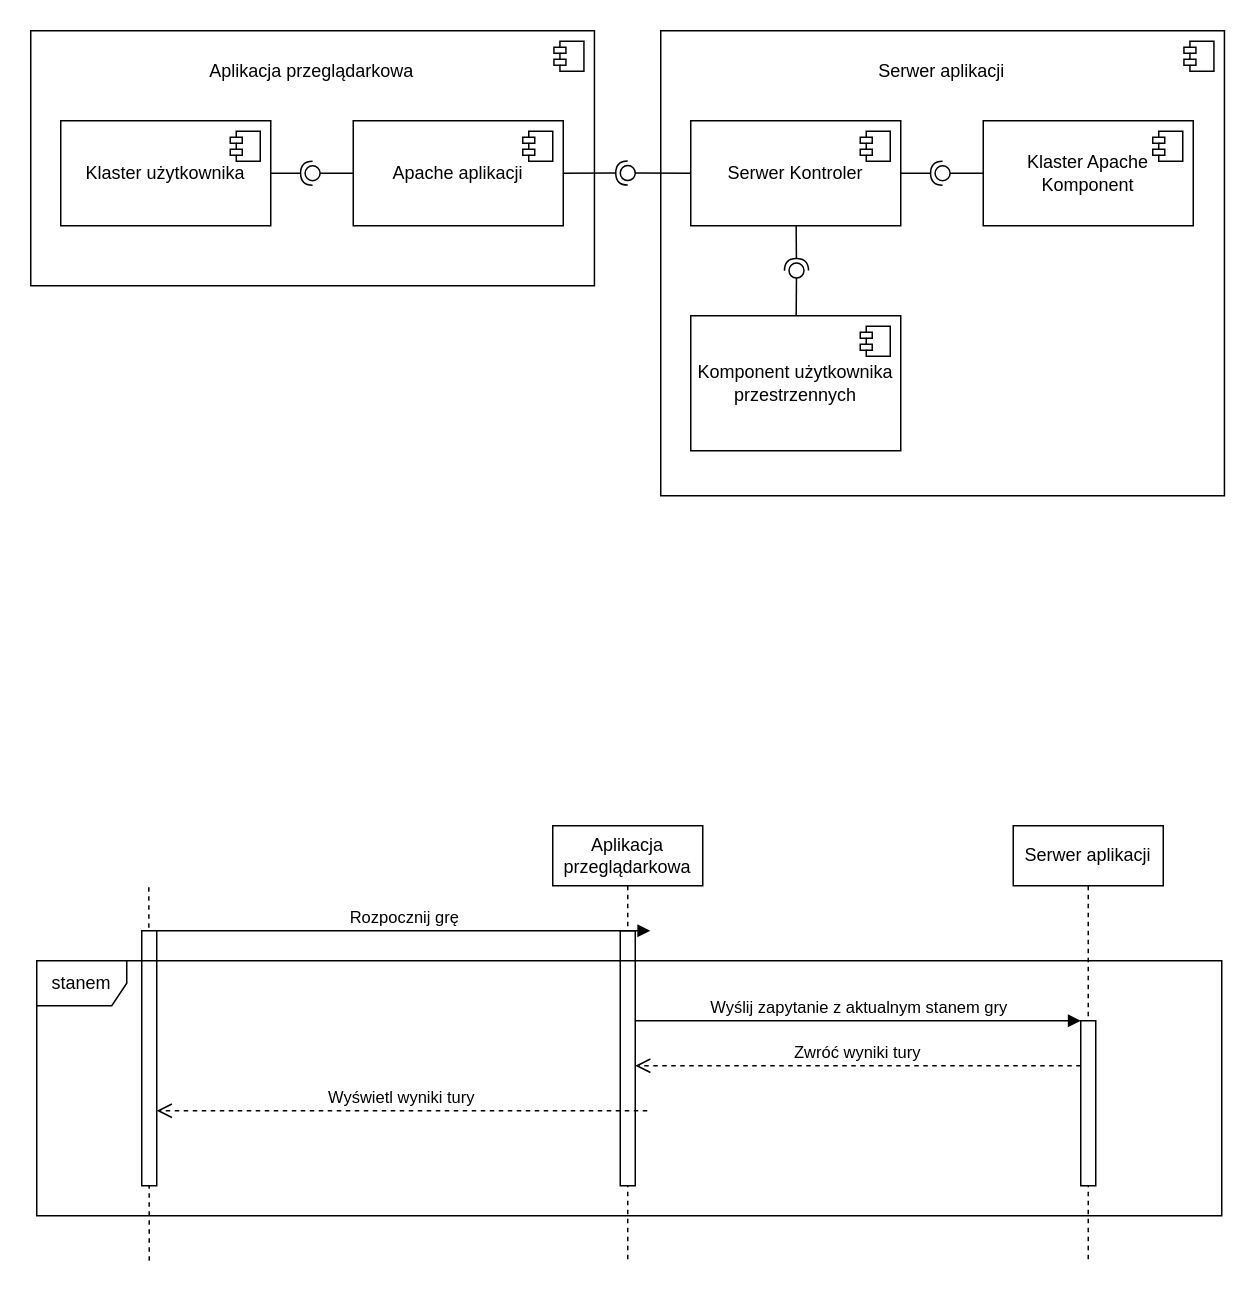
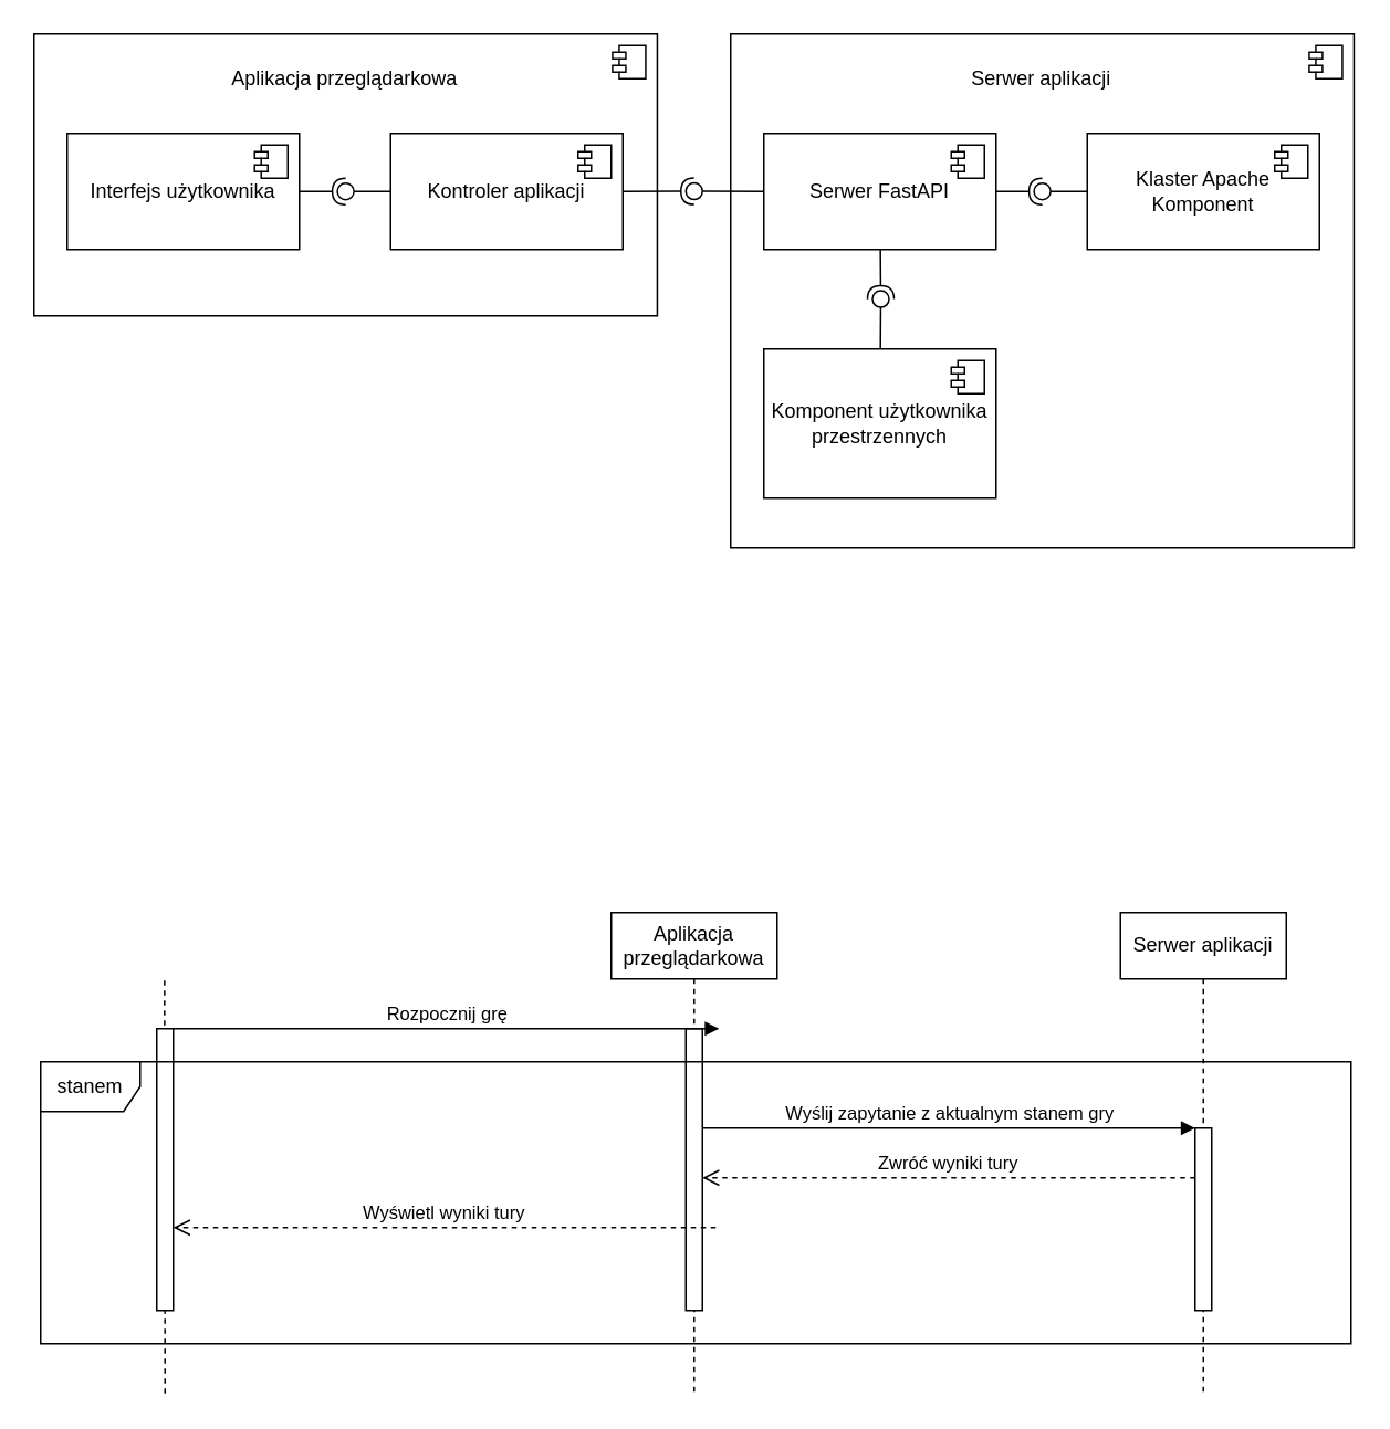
  <mxCell id="0" />
  <mxCell id="1" parent="0" />
  <mxCell id="2" value="" style="html=1;dropTarget=0;whiteSpace=wrap;" vertex="1" parent="1"><mxGeometry x="20" y="20" width="375.79" height="170" as="geometry" /></mxCell>
  <mxCell id="3" value="" style="shape=module;jettyWidth=8;jettyHeight=4;" vertex="1" parent="2"><mxGeometry x="1" width="20" height="20" relative="1" as="geometry"><mxPoint x="-27" y="7" as="offset" /></mxGeometry></mxCell>
- <mxCell id="4" value="Klaster użytkownika" style="html=1;dropTarget=0;whiteSpace=wrap;" vertex="1" parent="1"><mxGeometry x="40" y="80" width="140" height="70" as="geometry" /></mxCell>
+ <mxCell id="4" value="Interfejs użytkownika" style="html=1;dropTarget=0;whiteSpace=wrap;" vertex="1" parent="1"><mxGeometry x="40" y="80" width="140" height="70" as="geometry" /></mxCell>
  <mxCell id="5" value="" style="shape=module;jettyWidth=8;jettyHeight=4;" vertex="1" parent="4"><mxGeometry x="1" width="20" height="20" relative="1" as="geometry"><mxPoint x="-27" y="7" as="offset" /></mxGeometry></mxCell>
- <mxCell id="6" value="&lt;div&gt;Apache aplikacji&lt;/div&gt;" style="html=1;dropTarget=0;whiteSpace=wrap;" vertex="1" parent="1"><mxGeometry x="235" y="80" width="140" height="70" as="geometry" /></mxCell>
+ <mxCell id="6" value="&lt;div&gt;Kontroler aplikacji&lt;/div&gt;" style="html=1;dropTarget=0;whiteSpace=wrap;" vertex="1" parent="1"><mxGeometry x="235" y="80" width="140" height="70" as="geometry" /></mxCell>
  <mxCell id="7" value="" style="shape=module;jettyWidth=8;jettyHeight=4;" vertex="1" parent="6"><mxGeometry x="1" width="20" height="20" relative="1" as="geometry"><mxPoint x="-27" y="7" as="offset" /></mxGeometry></mxCell>
  <mxCell id="8" value="Aplikacja przeglądarkowa" style="text;strokeColor=none;align=center;fillColor=none;html=1;verticalAlign=middle;whiteSpace=wrap;rounded=0;" vertex="1" parent="1"><mxGeometry x="133.4" y="30" width="149" height="33" as="geometry" /></mxCell>
  <mxCell id="9" value="" style="rounded=0;orthogonalLoop=1;jettySize=auto;html=1;endArrow=halfCircle;endFill=0;endSize=6;strokeWidth=1;sketch=0;" edge="1" parent="1" source="4" target="11"><mxGeometry relative="1" as="geometry"><mxPoint x="210" y="130" as="sourcePoint" /></mxGeometry></mxCell>
  <mxCell id="10" value="" style="rounded=0;orthogonalLoop=1;jettySize=auto;html=1;endArrow=oval;endFill=0;sketch=0;sourcePerimeterSpacing=0;targetPerimeterSpacing=0;endSize=10;" edge="1" parent="1" source="6" target="11"><mxGeometry relative="1" as="geometry"><mxPoint x="250" y="130" as="sourcePoint" /></mxGeometry></mxCell>
  <mxCell id="11" value="" style="ellipse;whiteSpace=wrap;html=1;align=center;aspect=fixed;fillColor=none;strokeColor=none;resizable=0;perimeter=centerPerimeter;rotatable=0;allowArrows=0;points=[];outlineConnect=1;" vertex="1" parent="1"><mxGeometry x="202.9" y="110" width="10" height="10" as="geometry" /></mxCell>
  <mxCell id="12" value="" style="html=1;dropTarget=0;whiteSpace=wrap;" vertex="1" parent="1"><mxGeometry x="440" y="20" width="375.79" height="310" as="geometry" /></mxCell>
  <mxCell id="13" value="" style="shape=module;jettyWidth=8;jettyHeight=4;" vertex="1" parent="12"><mxGeometry x="1" width="20" height="20" relative="1" as="geometry"><mxPoint x="-27" y="7" as="offset" /></mxGeometry></mxCell>
- <mxCell id="14" value="Serwer Kontroler" style="html=1;dropTarget=0;whiteSpace=wrap;" vertex="1" parent="1"><mxGeometry x="460" y="80" width="140" height="70" as="geometry" /></mxCell>
+ <mxCell id="14" value="Serwer FastAPI" style="html=1;dropTarget=0;whiteSpace=wrap;" vertex="1" parent="1"><mxGeometry x="460" y="80" width="140" height="70" as="geometry" /></mxCell>
  <mxCell id="15" value="" style="shape=module;jettyWidth=8;jettyHeight=4;" vertex="1" parent="14"><mxGeometry x="1" width="20" height="20" relative="1" as="geometry"><mxPoint x="-27" y="7" as="offset" /></mxGeometry></mxCell>
  <mxCell id="16" value="Klaster Apache Komponent" style="html=1;dropTarget=0;whiteSpace=wrap;" vertex="1" parent="1"><mxGeometry x="655" y="80" width="140" height="70" as="geometry" /></mxCell>
  <mxCell id="17" value="" style="shape=module;jettyWidth=8;jettyHeight=4;" vertex="1" parent="16"><mxGeometry x="1" width="20" height="20" relative="1" as="geometry"><mxPoint x="-27" y="7" as="offset" /></mxGeometry></mxCell>
  <mxCell id="18" value="Serwer aplikacji" style="text;strokeColor=none;align=center;fillColor=none;html=1;verticalAlign=middle;whiteSpace=wrap;rounded=0;" vertex="1" parent="1"><mxGeometry x="553.4" y="30" width="149" height="33" as="geometry" /></mxCell>
  <mxCell id="19" value="" style="rounded=0;orthogonalLoop=1;jettySize=auto;html=1;endArrow=halfCircle;endFill=0;endSize=6;strokeWidth=1;sketch=0;" edge="1" parent="1" source="14" target="21"><mxGeometry relative="1" as="geometry"><mxPoint x="630" y="130" as="sourcePoint" /></mxGeometry></mxCell>
  <mxCell id="20" value="" style="rounded=0;orthogonalLoop=1;jettySize=auto;html=1;endArrow=oval;endFill=0;sketch=0;sourcePerimeterSpacing=0;targetPerimeterSpacing=0;endSize=10;" edge="1" parent="1" source="16" target="21"><mxGeometry relative="1" as="geometry"><mxPoint x="670" y="130" as="sourcePoint" /></mxGeometry></mxCell>
  <mxCell id="21" value="" style="ellipse;whiteSpace=wrap;html=1;align=center;aspect=fixed;fillColor=none;strokeColor=none;resizable=0;perimeter=centerPerimeter;rotatable=0;allowArrows=0;points=[];outlineConnect=1;" vertex="1" parent="1"><mxGeometry x="622.9" y="110" width="10" height="10" as="geometry" /></mxCell>
  <mxCell id="22" value="" style="rounded=0;orthogonalLoop=1;jettySize=auto;html=1;endArrow=halfCircle;endFill=0;endSize=6;strokeWidth=1;sketch=0;" edge="1" parent="1" source="6"><mxGeometry relative="1" as="geometry"><mxPoint x="390" y="114.89" as="sourcePoint" /><mxPoint x="418" y="114.89" as="targetPoint" /></mxGeometry></mxCell>
  <mxCell id="23" value="" style="rounded=0;orthogonalLoop=1;jettySize=auto;html=1;endArrow=oval;endFill=0;sketch=0;sourcePerimeterSpacing=0;targetPerimeterSpacing=0;endSize=10;" edge="1" parent="1" source="14"><mxGeometry relative="1" as="geometry"><mxPoint x="445" y="114.89" as="sourcePoint" /><mxPoint x="418" y="114.89" as="targetPoint" /></mxGeometry></mxCell>
  <mxCell id="24" value="Komponent użytkownika przestrzennych" style="html=1;dropTarget=0;whiteSpace=wrap;" vertex="1" parent="1"><mxGeometry x="460" y="210" width="140" height="90" as="geometry" /></mxCell>
  <mxCell id="25" value="" style="shape=module;jettyWidth=8;jettyHeight=4;" vertex="1" parent="24"><mxGeometry x="1" width="20" height="20" relative="1" as="geometry"><mxPoint x="-27" y="7" as="offset" /></mxGeometry></mxCell>
  <mxCell id="26" value="" style="rounded=0;orthogonalLoop=1;jettySize=auto;html=1;endArrow=halfCircle;endFill=0;endSize=6;strokeWidth=1;sketch=0;" edge="1" parent="1" source="14"><mxGeometry relative="1" as="geometry"><mxPoint x="502.5" y="179.9" as="sourcePoint" /><mxPoint x="530.5" y="179.9" as="targetPoint" /></mxGeometry></mxCell>
  <mxCell id="27" value="" style="rounded=0;orthogonalLoop=1;jettySize=auto;html=1;endArrow=oval;endFill=0;sketch=0;sourcePerimeterSpacing=0;targetPerimeterSpacing=0;endSize=10;" edge="1" parent="1" source="24"><mxGeometry relative="1" as="geometry"><mxPoint x="557.5" y="179.9" as="sourcePoint" /><mxPoint x="530.5" y="179.9" as="targetPoint" /></mxGeometry></mxCell>
  <mxCell id="28" value="Serwer aplikacji" style="shape=umlLifeline;perimeter=lifelinePerimeter;whiteSpace=wrap;html=1;container=1;dropTarget=0;collapsible=0;recursiveResize=0;outlineConnect=0;portConstraint=eastwest;newEdgeStyle={&quot;edgeStyle&quot;:&quot;elbowEdgeStyle&quot;,&quot;elbow&quot;:&quot;vertical&quot;,&quot;curved&quot;:0,&quot;rounded&quot;:0};" vertex="1" parent="1"><mxGeometry x="675" y="550" width="100" height="290" as="geometry" /></mxCell>
  <mxCell id="29" value="" style="html=1;points=[[0,0,0,0,5],[0,1,0,0,-5],[1,0,0,0,5],[1,1,0,0,-5]];perimeter=orthogonalPerimeter;outlineConnect=0;targetShapes=umlLifeline;portConstraint=eastwest;newEdgeStyle={&quot;curved&quot;:0,&quot;rounded&quot;:0};" vertex="1" parent="28"><mxGeometry x="45" y="130" width="10" height="110" as="geometry" /></mxCell>
  <mxCell id="30" value="Aplikacja przeglądarkowa" style="shape=umlLifeline;perimeter=lifelinePerimeter;whiteSpace=wrap;html=1;container=1;dropTarget=0;collapsible=0;recursiveResize=0;outlineConnect=0;portConstraint=eastwest;newEdgeStyle={&quot;edgeStyle&quot;:&quot;elbowEdgeStyle&quot;,&quot;elbow&quot;:&quot;vertical&quot;,&quot;curved&quot;:0,&quot;rounded&quot;:0};" vertex="1" parent="1"><mxGeometry x="368" y="550" width="100" height="290" as="geometry" /></mxCell>
  <mxCell id="31" value="" style="html=1;points=[[0,0,0,0,5],[0,1,0,0,-5],[1,0,0,0,5],[1,1,0,0,-5]];perimeter=orthogonalPerimeter;outlineConnect=0;targetShapes=umlLifeline;portConstraint=eastwest;newEdgeStyle={&quot;curved&quot;:0,&quot;rounded&quot;:0};" vertex="1" parent="30"><mxGeometry x="45" y="70" width="10" height="170" as="geometry" /></mxCell>
  <mxCell id="32" value="" style="endArrow=none;dashed=1;html=1;rounded=0;" edge="1" parent="1"><mxGeometry width="50" height="50" relative="1" as="geometry"><mxPoint x="99" y="840" as="sourcePoint" /><mxPoint x="98.71" y="590" as="targetPoint" /></mxGeometry></mxCell>
  <mxCell id="33" value="" style="html=1;points=[[0,0,0,0,5],[0,1,0,0,-5],[1,0,0,0,5],[1,1,0,0,-5]];perimeter=orthogonalPerimeter;outlineConnect=0;targetShapes=umlLifeline;portConstraint=eastwest;newEdgeStyle={&quot;curved&quot;:0,&quot;rounded&quot;:0};" vertex="1" parent="1"><mxGeometry x="94" y="620" width="10" height="170" as="geometry" /></mxCell>
  <mxCell id="34" value="Zwróć wyniki tury" style="html=1;verticalAlign=bottom;endArrow=open;dashed=1;endSize=8;curved=0;rounded=0;" edge="1" parent="1"><mxGeometry relative="1" as="geometry"><mxPoint x="720" y="710" as="sourcePoint" /><mxPoint x="423" y="710" as="targetPoint" /></mxGeometry></mxCell>
  <mxCell id="35" value="Rozpocznij grę" style="html=1;verticalAlign=bottom;endArrow=block;curved=0;rounded=0;" edge="1" parent="1"><mxGeometry width="80" relative="1" as="geometry"><mxPoint x="104" y="620" as="sourcePoint" /><mxPoint x="433" y="620" as="targetPoint" /></mxGeometry></mxCell>
  <mxCell id="36" value="Wyślij zapytanie z aktualnym stanem gry" style="html=1;verticalAlign=bottom;endArrow=block;curved=0;rounded=0;" edge="1" parent="1"><mxGeometry x="0.001" width="80" relative="1" as="geometry"><mxPoint x="423" y="680" as="sourcePoint" /><mxPoint x="720" y="680" as="targetPoint" /><mxPoint as="offset" /></mxGeometry></mxCell>
  <mxCell id="37" value="stanem" style="shape=umlFrame;whiteSpace=wrap;html=1;pointerEvents=0;" vertex="1" parent="1"><mxGeometry x="24" y="640" width="790" height="170" as="geometry" /></mxCell>
  <mxCell id="38" value="Wyświetl wyniki tury" style="html=1;verticalAlign=bottom;endArrow=open;dashed=1;endSize=8;curved=0;rounded=0;" edge="1" parent="1"><mxGeometry relative="1" as="geometry"><mxPoint x="431" y="740" as="sourcePoint" /><mxPoint x="104" y="740" as="targetPoint" /></mxGeometry></mxCell>
